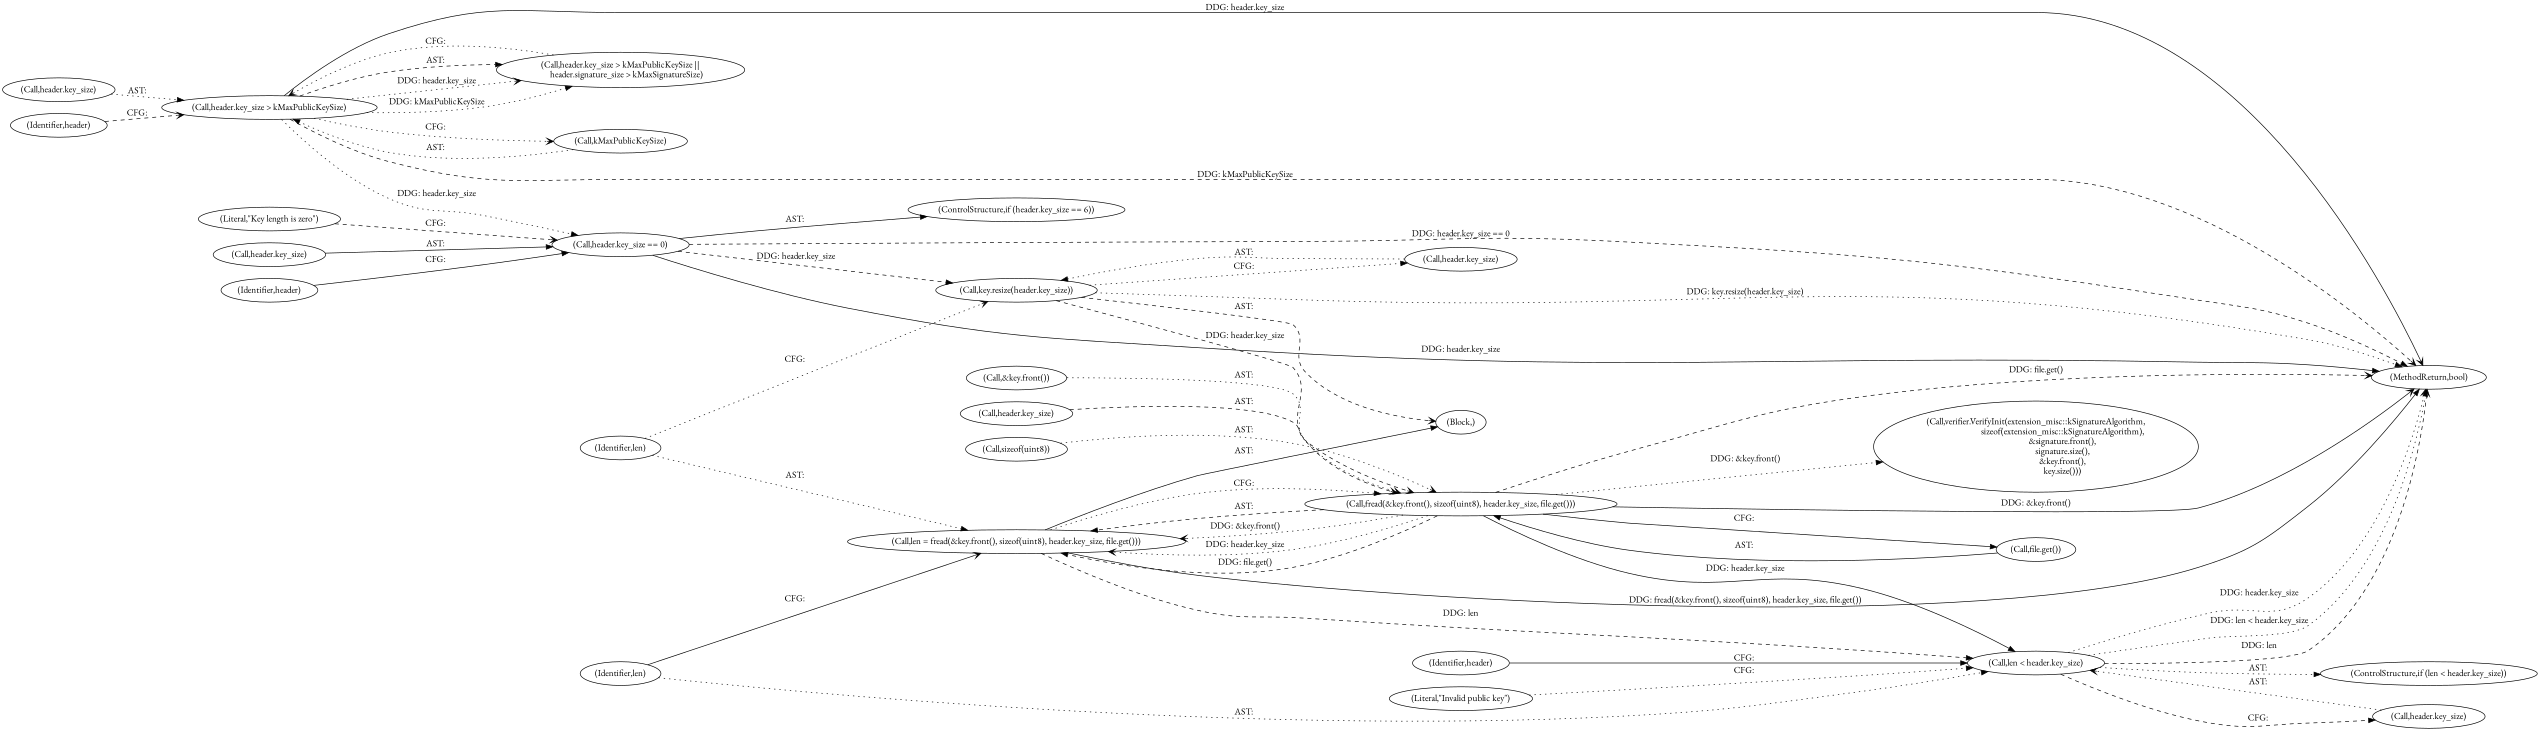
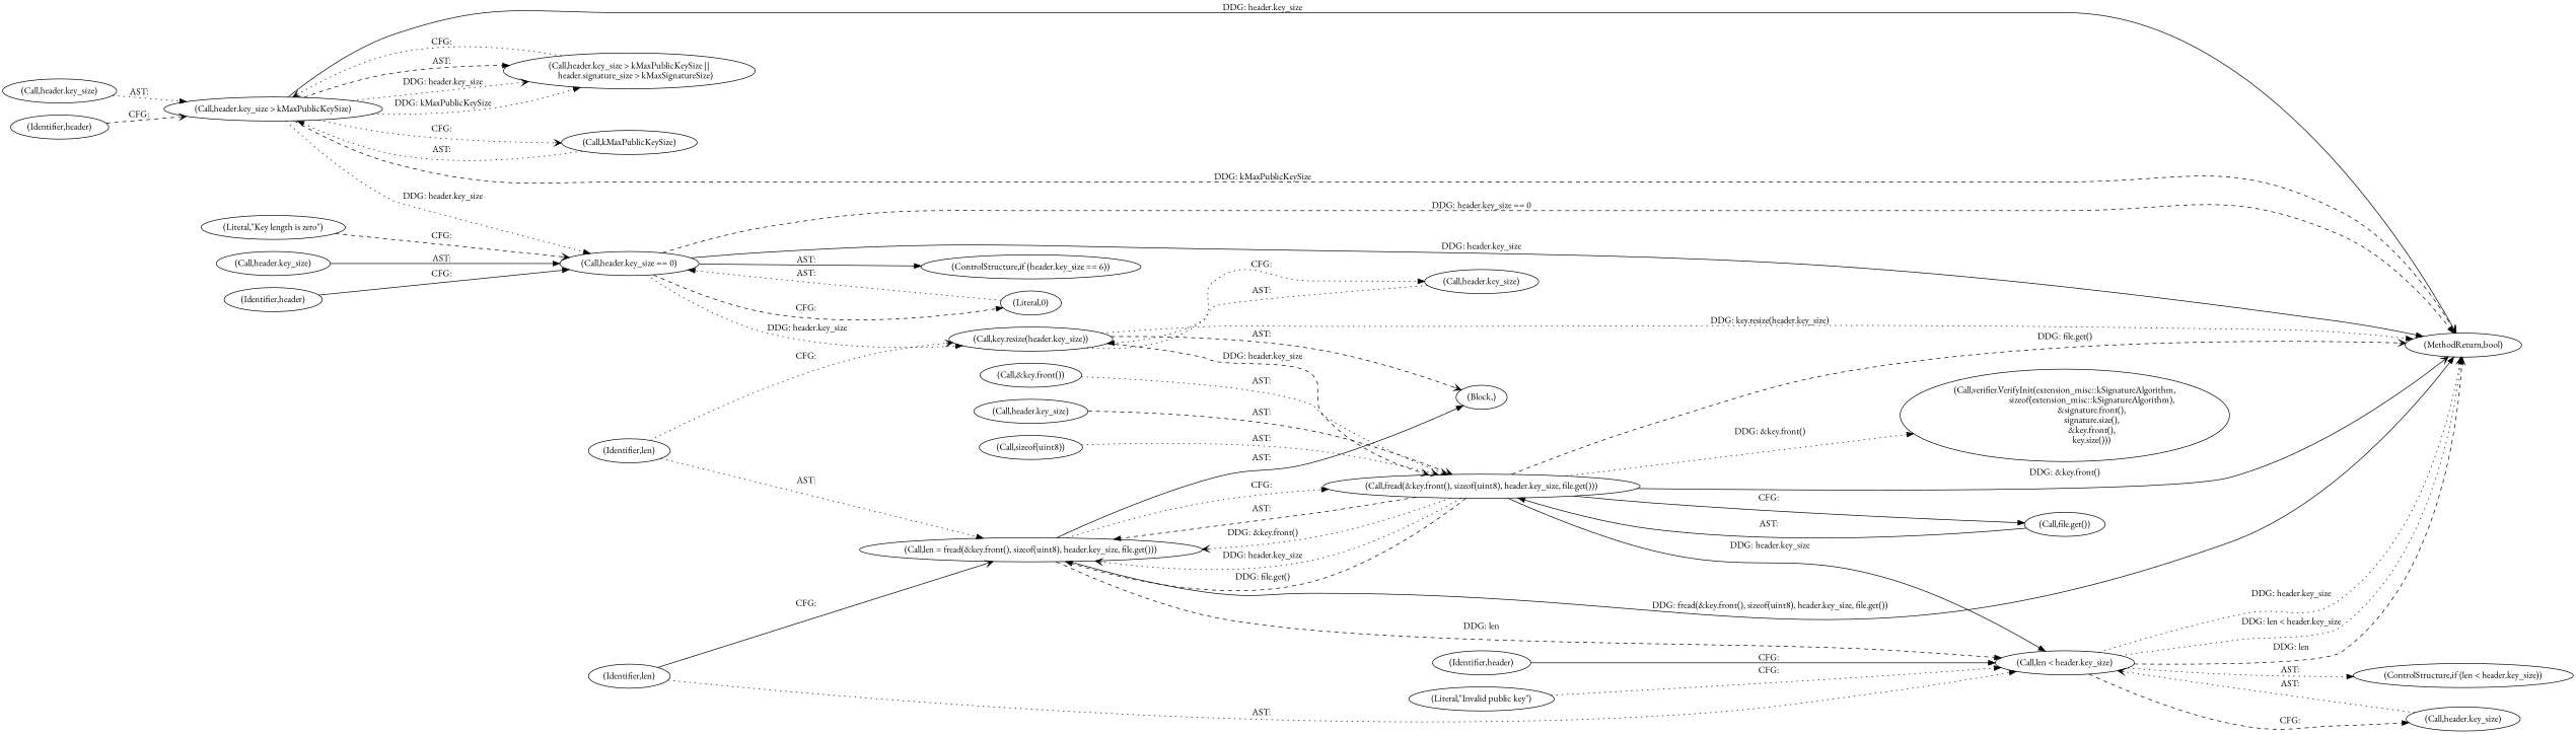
  digraph {
    fontname="EB Garamond"
    rankdir=LR
    node [fontname="EB Garamond"]
    edge [arrowhead=normal fontname="EB Garamond" style=dotted]
    n1 [label="(Call,len = fread(&key.front(), sizeof(uint8), header.key_size, file.get()))"]
    n2 [label="(Call,fread(&key.front(), sizeof(uint8), header.key_size, file.get()))"]
    n3 [label="(Call,len < header.key_size)"]
    n4 [label="(Block,)"]
    n5 [label="(MethodReturn,bool)"]
    n6 [label="(Call,verifier.VerifyInit(extension_misc::kSignatureAlgorithm,\n                           sizeof(extension_misc::kSignatureAlgorithm),\n                           &signature.front(),\n                           signature.size(),\n                           &key.front(),\n                           key.size()))"]
    n7 [label="(Call,file.get())"]
    n8 [label="(Call,header.key_size)"]
    n9 [label="(ControlStructure,if (len < header.key_size))"]
    n10 [label="(Call,key.resize(header.key_size))"]
    n11 [label="(Call,header.key_size)"]
    n12 [label="(Call,header.key_size == 0)"]
    n13 [label="(ControlStructure,if (header.key_size == 6))"]
+   n14 [label="(Literal,0)"]
    n15 [label="(Call,header.key_size > kMaxPublicKeySize)"]
    n16 [label="(Call,kMaxPublicKeySize)"]
    n17 [label="(Call,header.key_size > kMaxPublicKeySize ||\n      header.signature_size > kMaxSignatureSize)"]
    n18 [label="(Literal,\"Key length is zero\")"]
    n19 [label="(Identifier,header)"]
    n20 [label="(Identifier,len)"]
    n21 [label="(Call,header.key_size)"]
    n22 [label="(Call,header.key_size)"]
    n23 [label="(Call,header.key_size)"]
    n24 [label="(Literal,\"Invalid public key\")"]
    n25 [label="(Identifier,header)"]
    n26 [label="(Call,sizeof(uint8))"]
    n27 [label="(Identifier,header)"]
    n28 [label="(Call,&key.front())"]
    n29 [label="(Identifier,len)"]
    n1 -> n2 [label="CFG: "]
    n1 -> n3 [label="DDG: len" style=dashed]
    n1 -> n4 [label="AST: " style=solid]
    n1 -> n5 [label="DDG: fread(&key.front(), sizeof(uint8), header.key_size, file.get())" style=solid]
    n2 -> n1 [label="AST: " style=dashed]
    n2 -> n1 [arrowhead=vee label="DDG: &key.front()"]
    n2 -> n1 [arrowhead=vee label="DDG: header.key_size"]
    n2 -> n1 [label="DDG: file.get()" style=dashed]
    n2 -> n3 [label="DDG: header.key_size" style=solid]
    n2 -> n5 [arrowhead=vee label="DDG: file.get()" style=dashed]
    n2 -> n5 [arrowhead=vee label="DDG: &key.front()" style=solid]
    n2 -> n6 [label="DDG: &key.front()"]
    n2 -> n7 [label="CFG: " style=solid]
    n3 -> n5 [arrowhead=vee label="DDG: header.key_size"]
    n3 -> n5 [label="DDG: len < header.key_size"]
    n3 -> n5 [arrowhead=vee label="DDG: len" style=dashed]
    n3 -> n8 [label="CFG: " style=dashed]
    n3 -> n9 [label="AST: "]
    n7 -> n2 [label="AST: " style=solid]
    n8 -> n3 [arrowhead=vee label="AST: "]
    n10 -> n2 [arrowhead=vee label="DDG: header.key_size" style=dashed]
    n10 -> n4 [arrowhead=vee label="AST: " style=dashed]
    n10 -> n5 [label="DDG: key.resize(header.key_size)"]
    n10 -> n11 [label="CFG: "]
    n11 -> n10 [label="AST: "]
    n12 -> n5 [label="DDG: header.key_size == 0" style=dashed]
    n12 -> n5 [label="DDG: header.key_size" style=solid]
-   n12 -> n10 [label="DDG: header.key_size" style=dashed]
+   n12 -> n10 [label="DDG: header.key_size"]
    n12 -> n13 [label="AST: " style=solid]
+   n12 -> n14 [label="CFG: " style=dashed]
+   n14 -> n12 [label="AST: "]
    n15 -> n5 [arrowhead=vee label="DDG: kMaxPublicKeySize" style=dashed]
    n15 -> n5 [arrowhead=vee label="DDG: header.key_size" style=solid]
    n15 -> n12 [label="DDG: header.key_size"]
    n15 -> n16 [arrowhead=vee label="CFG: "]
    n15 -> n17 [label="AST: " style=dashed]
    n15 -> n17 [arrowhead=vee label="DDG: header.key_size"]
    n15 -> n17 [label="DDG: kMaxPublicKeySize"]
    n16 -> n15 [label="AST: "]
    n17 -> n15 [arrowhead=vee label="CFG: "]
    n18 -> n12 [arrowhead=vee label="CFG: " style=dashed]
    n19 -> n3 [label="CFG: " style=solid]
    n20 -> n1 [label="AST: "]
    n20 -> n10 [arrowhead=vee label="CFG: "]
    n21 -> n15 [label="AST: "]
    n22 -> n12 [label="AST: " style=solid]
    n23 -> n2 [arrowhead=vee label="AST: " style=dashed]
    n24 -> n3 [label="CFG: "]
    n25 -> n12 [label="CFG: " style=solid]
    n26 -> n2 [arrowhead=vee label="AST: "]
    n27 -> n15 [arrowhead=vee label="CFG: " style=dashed]
    n28 -> n2 [arrowhead=vee label="AST: "]
    n29 -> n1 [arrowhead=vee label="CFG: " style=solid]
    n29 -> n3 [label="AST: "]
  }
